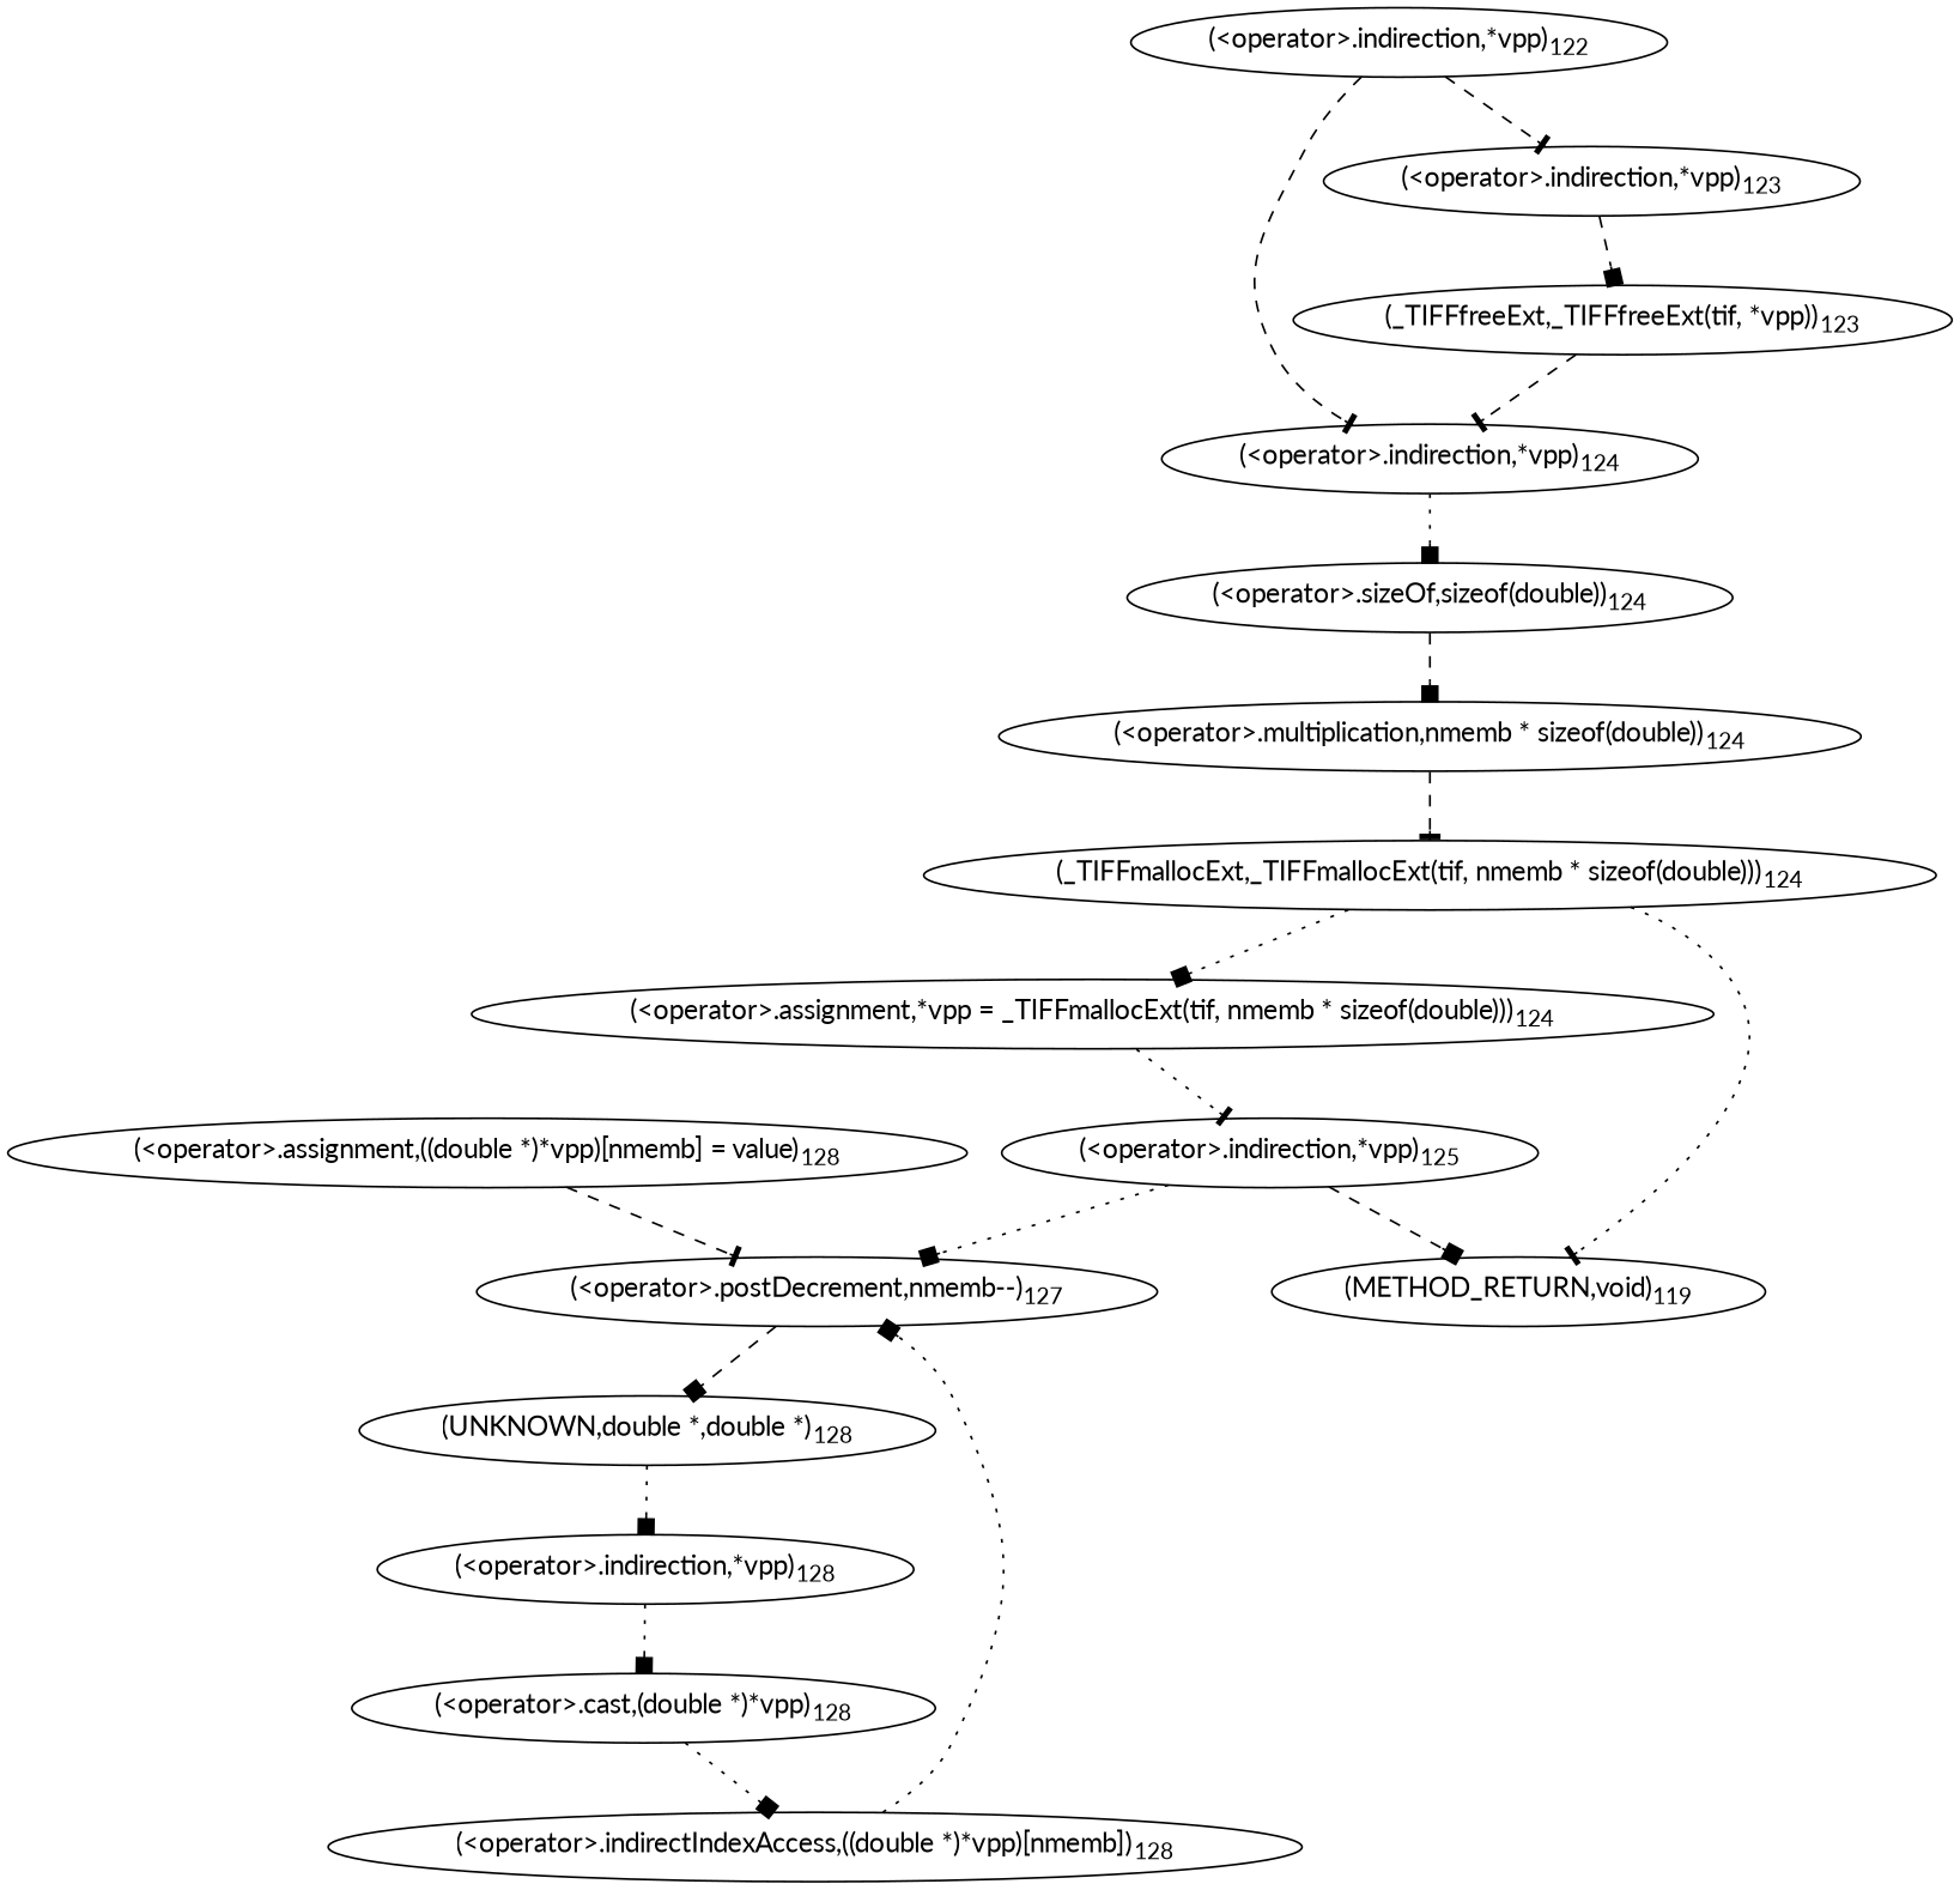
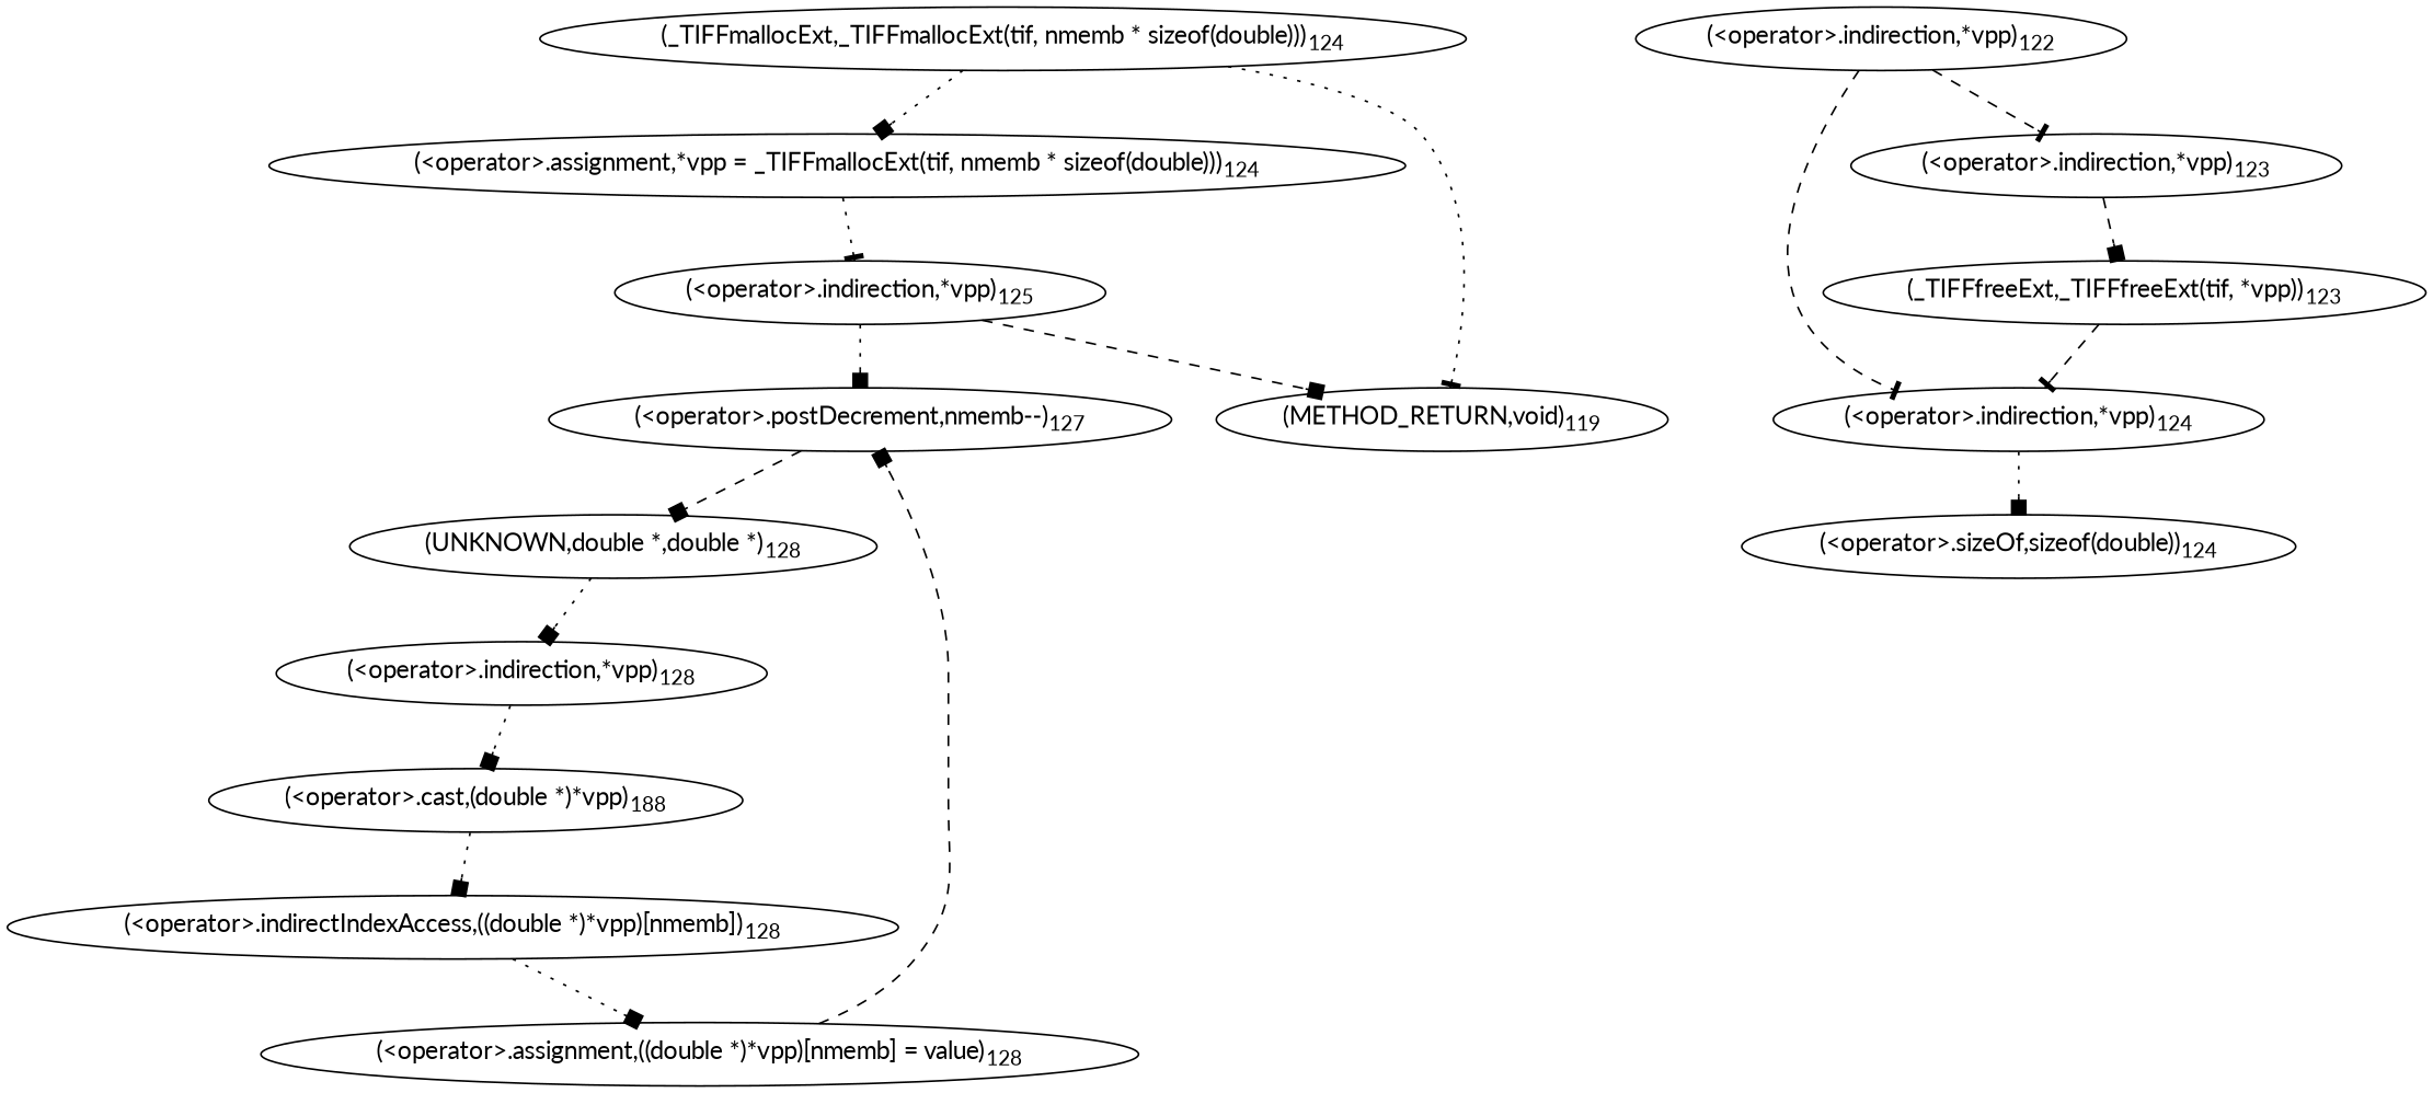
  digraph {
    fontname=Lato
    node [fontname=Lato]
    edge [arrowhead=box fontname=Lato style=dotted]
    n1 [label=<(&lt;operator&gt;.assignment,*vpp = _TIFFmallocExt(tif, nmemb * sizeof(double)))<SUB>124</SUB>>]
    n2 [label=<(&lt;operator&gt;.indirection,*vpp)<SUB>125</SUB>>]
    n3 [label=<(&lt;operator&gt;.postDecrement,nmemb--)<SUB>127</SUB>>]
    n4 [label=<(METHOD_RETURN,void)<SUB>119</SUB>>]
    n5 [label=<(&lt;operator&gt;.indirection,*vpp)<SUB>122</SUB>>]
    n6 [label=<(&lt;operator&gt;.indirection,*vpp)<SUB>124</SUB>>]
    n7 [label=<(&lt;operator&gt;.indirection,*vpp)<SUB>123</SUB>>]
    n8 [label=<(&lt;operator&gt;.sizeOf,sizeof(double))<SUB>124</SUB>>]
    n9 [label=<(_TIFFfreeExt,_TIFFfreeExt(tif, *vpp))<SUB>123</SUB>>]
-   n10 [label=<(&lt;operator&gt;.multiplication,nmemb * sizeof(double))<SUB>124</SUB>>]
    n11 [label=<(_TIFFmallocExt,_TIFFmallocExt(tif, nmemb * sizeof(double)))<SUB>124</SUB>>]
    n12 [label=<(UNKNOWN,double *,double *)<SUB>128</SUB>>]
    n13 [label=<(&lt;operator&gt;.indirection,*vpp)<SUB>128</SUB>>]
    n14 [label=<(&lt;operator&gt;.assignment,((double *)*vpp)[nmemb] = value)<SUB>128</SUB>>]
    n15 [label=<(&lt;operator&gt;.indirectIndexAccess,((double *)*vpp)[nmemb])<SUB>128</SUB>>]
-   n16 [label=<(&lt;operator&gt;.cast,(double *)*vpp)<SUB>128</SUB>>]
+   n16 [label=<(&lt;operator&gt;.cast,(double *)*vpp)<SUB>188</SUB>>]
    n1 -> n2 [arrowhead=tee]
    n2 -> n3
    n2 -> n4 [style=dashed]
    n3 -> n12 [style=dashed]
    n5 -> n6 [arrowhead=tee style=dashed]
    n5 -> n7 [arrowhead=tee style=dashed]
    n6 -> n8
    n7 -> n9 [style=dashed]
-   n8 -> n10 [style=dashed]
    n9 -> n6 [arrowhead=tee style=dashed]
-   n10 -> n11 [arrowhead=tee style=dashed]
    n11 -> n1
    n11 -> n4 [arrowhead=tee]
    n12 -> n13
    n13 -> n16
-   n14 -> n3 [arrowhead=tee style=dashed]
-   n15 -> n3
+   n14 -> n3 [style=dashed]
+   n15 -> n14
    n16 -> n15
  }
